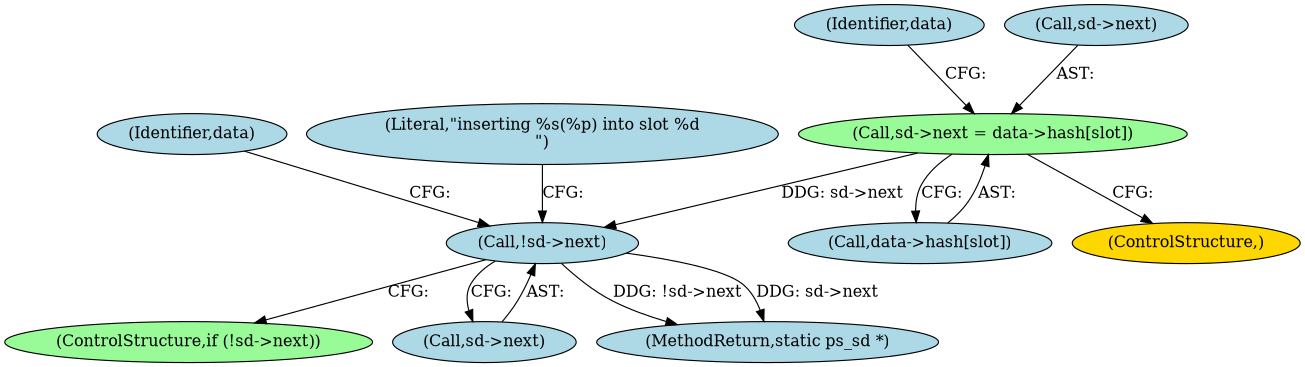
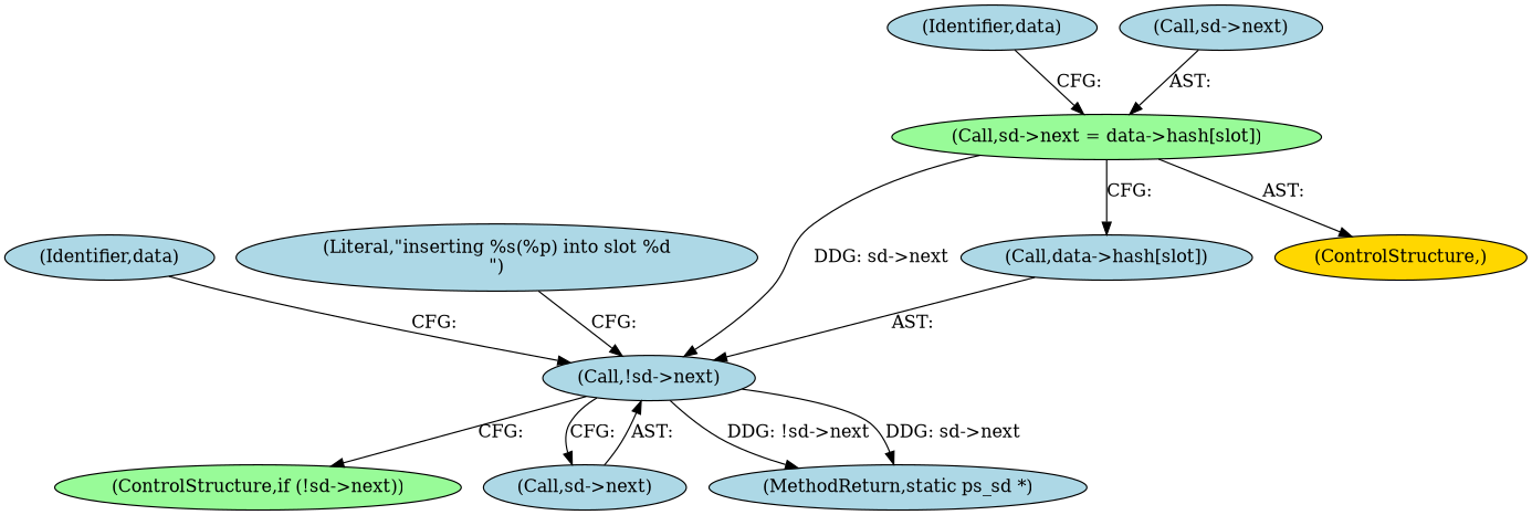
  digraph {
    node [fillcolor=lightblue style=filled]
    n1 [fillcolor=palegreen label="(Call,sd->next = data->hash[slot])"]
    n2 [label="(Call,!sd->next)"]
    n3 [label="(Call,data->hash[slot])"]
    n4 [fillcolor=gold label="(ControlStructure,)"]
    n5 [fillcolor=palegreen label="(ControlStructure,if (!sd->next))"]
    n6 [label="(Call,sd->next)"]
    n7 [label="(MethodReturn,static ps_sd *)"]
    n8 [label="(Identifier,data)"]
    n9 [label="(Identifier,data)"]
    n10 [label="(Literal,\"inserting %s(%p) into slot %d\n\")"]
    n11 [label="(Call,sd->next)"]
    n1 -> n2 [label="DDG: sd->next"]
    n1 -> n3 [label="CFG: "]
-   n1 -> n4 [label="CFG: "]
+   n1 -> n4 [label="AST: "]
    n2 -> n5 [label="CFG: "]
    n2 -> n6 [label="CFG: "]
    n2 -> n7 [label="DDG: !sd->next"]
    n2 -> n7 [label="DDG: sd->next"]
-   n3 -> n1 [label="AST: "]
+   n3 -> n2 [label="AST: "]
    n6 -> n2 [label="AST: "]
    n8 -> n2 [label="CFG: "]
    n9 -> n1 [label="CFG: "]
    n10 -> n2 [label="CFG: "]
    n11 -> n1 [label="AST: "]
  }
